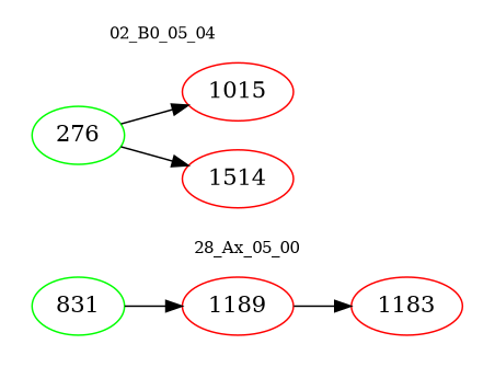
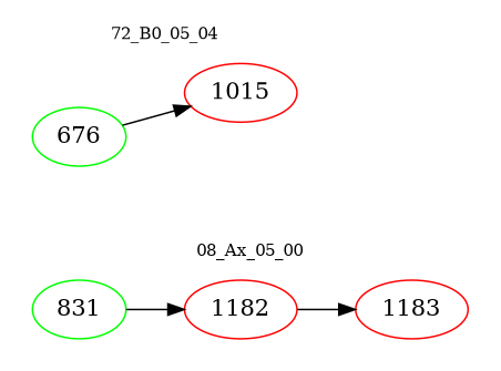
  digraph {
    rankdir=LR
    node [color=red]
    edge [color=black]
    n1 [color=green label=831]
-   n2 [label=1189]
+   n2 [label=1182]
    n3 [label=1183]
-   n4 [color=green label=276]
-   n5 [label=1514]
+   n4 [color=green label=676]
    n6 [label=1015]
    subgraph cluster_1 {
      color=white
      fontsize=10
-     label="28_Ax_05_00"
+     label="08_Ax_05_00"
      n1
      n2
      n3
    }
    subgraph cluster_2 {
      color=white
      fontsize=10
-     label="02_B0_05_04"
+     label="72_B0_05_04"
      n4
-     n5
      n6
    }
    n1 -> n2
    n2 -> n3
-   n4 -> n5
    n4 -> n6
  }
